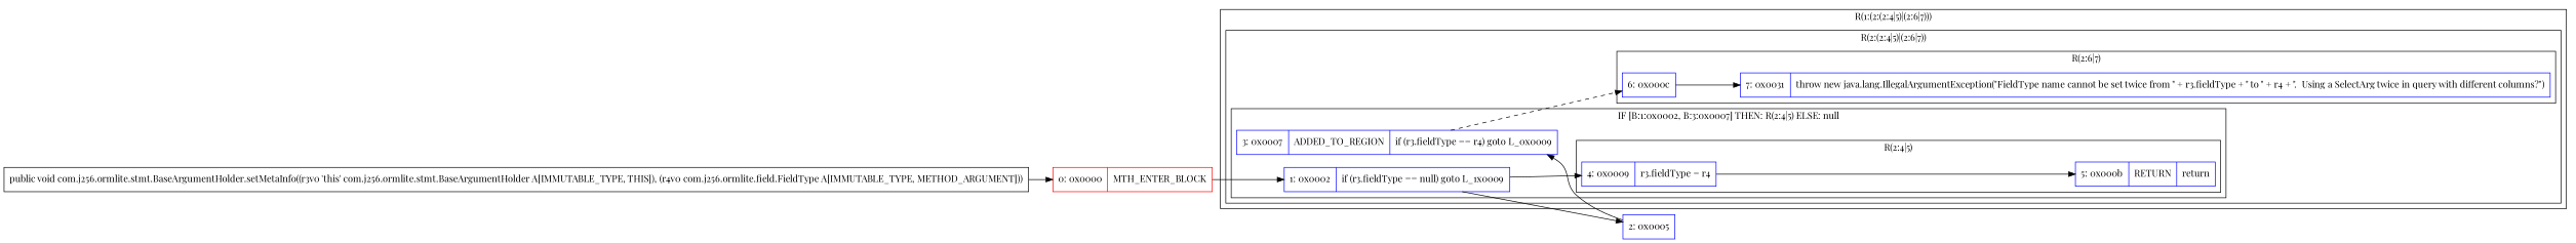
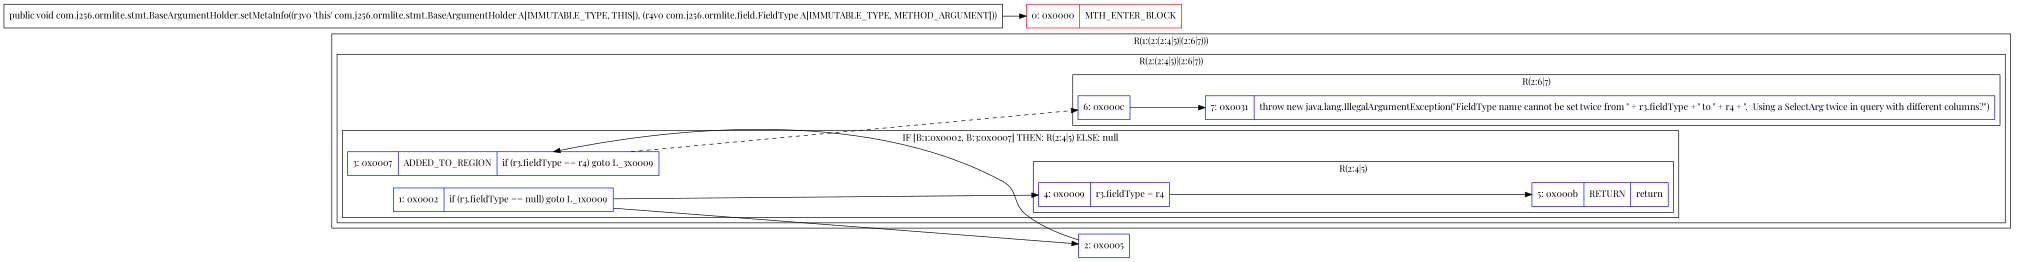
  digraph {
    fontname="Playfair Display"
    rankdir=LR
    node [color=blue fontname="Playfair Display" shape=record]
    edge [fontname="Playfair Display"]
    n1 [label="{4\:\ 0x0009|r3.fieldType = r4\l}"]
    n2 [label="{5\:\ 0x000b|RETURN\l|return\l}"]
    n3 [label="{1\:\ 0x0002|if (r3.fieldType == null) goto L_1x0009\l}"]
-   n4 [label="{3\:\ 0x0007|ADDED_TO_REGION\l|if (r3.fieldType == r4) goto L_0x0009\l}"]
+   n4 [label="{3\:\ 0x0007|ADDED_TO_REGION\l|if (r3.fieldType == r4) goto L_3x0009\l}"]
    n5 [label="{6\:\ 0x000c}"]
    n6 [label="{7\:\ 0x0031|throw new java.lang.IllegalArgumentException(\"FieldType name cannot be set twice from \" + r3.fieldType + \" to \" + r4 + \".  Using a SelectArg twice in query with different columns?\")\l}"]
    n7 [label="{2\:\ 0x0005}"]
    n8 [color=red label="{0\:\ 0x0000|MTH_ENTER_BLOCK\l}"]
    n9 [label="{public void com.j256.ormlite.stmt.BaseArgumentHolder.setMetaInfo((r3v0 'this' com.j256.ormlite.stmt.BaseArgumentHolder A[IMMUTABLE_TYPE, THIS]), (r4v0 com.j256.ormlite.field.FieldType A[IMMUTABLE_TYPE, METHOD_ARGUMENT])) }" color=""]
    subgraph cluster_1 {
      label="R(1:(2:(2:4|5)|(2:6|7)))"
      subgraph cluster_2 {
        label="R(2:(2:4|5)|(2:6|7))"
        subgraph cluster_3 {
          label="IF [B:1:0x0002, B:3:0x0007] THEN: R(2:4|5) ELSE: null"
          n3
          n4
          subgraph cluster_4 {
            label="R(2:4|5)"
            n1
            n2
          }
        }
        subgraph cluster_5 {
          label="R(2:6|7)"
          n5
          n6
        }
      }
    }
    n1 -> n2
    n3 -> n1
    n3 -> n7 [style=solid]
    n4 -> n5 [style=dashed]
    n5 -> n6
    n7 -> n4
-   n8 -> n3
    n9 -> n8
  }
